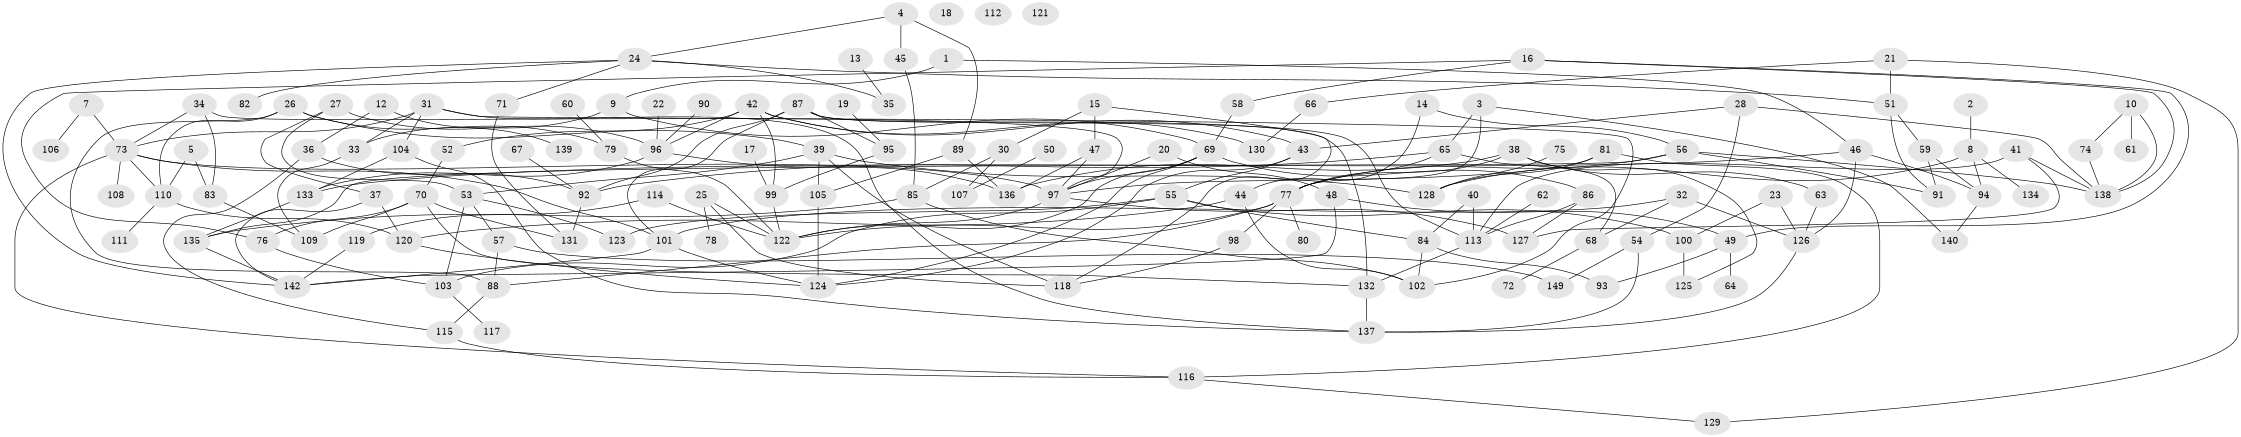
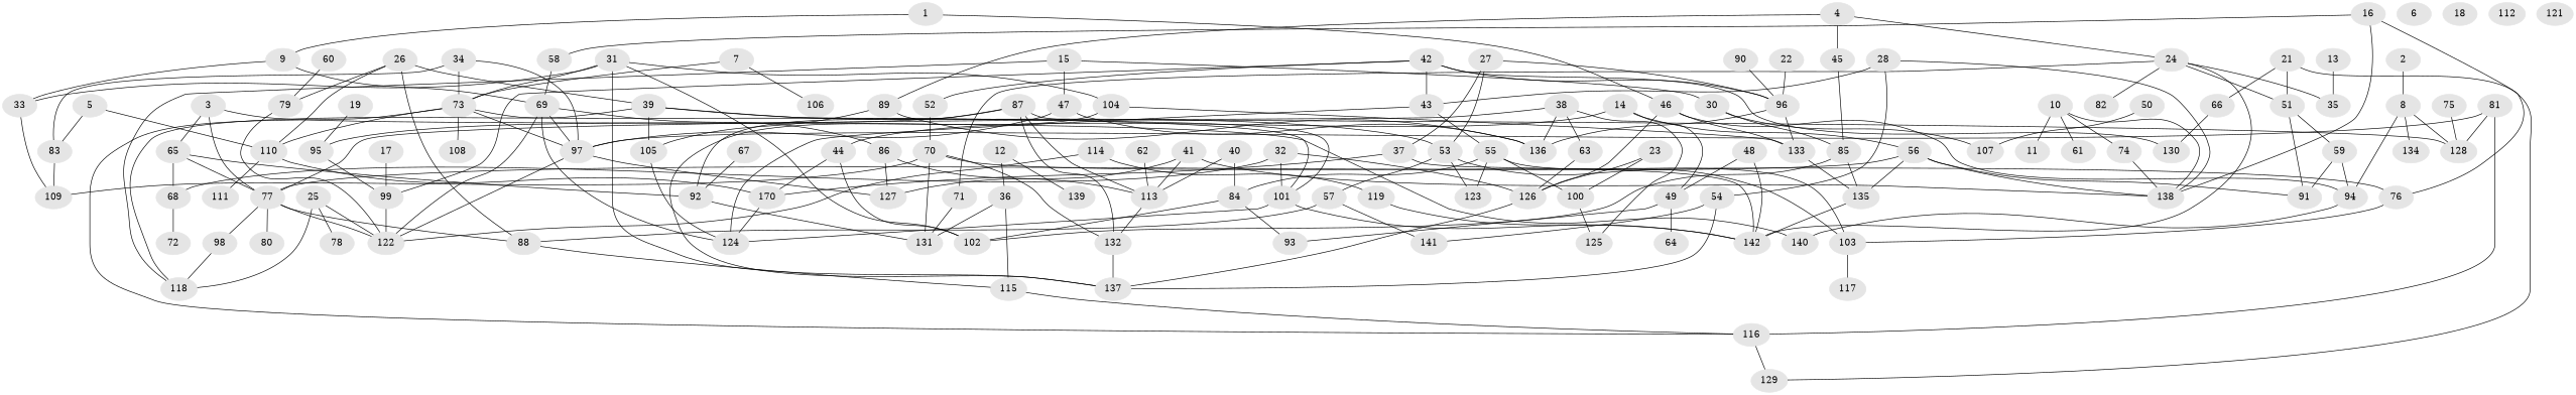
  graph {
    node [color=gray90 style=filled]
    1
    9
    46
    33
    69
    94
    126
    133
    2
    8
    128
    134
    3
    65
    77
    140
    68
    92
    122
    88
    80
    98
    4
    24
    45
    89
    35
    51
    71
    82
    142
    85
    136
    105
    5
    83
    110
    109
-   120
+   120 [label=170]
    111
+   6
    7
    73
    106
    97
    101
    108
    116
    124
    86
    10
+   11
    61
    74
    138
    12
    36
    139
    115
    131
    13
    14
    44
    56
    102
    91
    135
    15
    30
    47
    118
    107
    16
    49
    58
    76
    64
    93
    103
    17
    99
    18
    19
    95
-   20
    48
    127
    21
    66
    129
    59
    130
    22
    96
    23
    100
    125
    137
    25
    78
    26
    39
    79
    53
    27
    37
    57
    123
    28
    43
    54
    55
-   141 [label=149]
+   141
    31
    104
    32
    72
    34
    38
    63
    40
    84
    113
    132
    41
    42
    52
    70
    50
    117
    60
    62
    67
    75
    81
    87
    90
    112
    114
    119
    121
    1 -- 9
    1 -- 46
    9 -- 33
    9 -- 69
    46 -- 94
    46 -- 126
    46 -- 133
    33 -- 109
    69 -- 122
    69 -- 97
    69 -- 124
    69 -- 86
    94 -- 140
    126 -- 137
    133 -- 135
    2 -- 8
    8 -- 94
    8 -- 128
    8 -- 134
    3 -- 65
    3 -- 77
    3 -- 140
    65 -- 77
    65 -- 68
    65 -- 92
    77 -- 122
    77 -- 88
    77 -- 80
    77 -- 98
    68 -- 72
    92 -- 131
    88 -- 115
    98 -- 118
    4 -- 24
    4 -- 45
    4 -- 89
    24 -- 35
    24 -- 51
    24 -- 71
    24 -- 82
    24 -- 142
    45 -- 85
    89 -- 136
    89 -- 105
    51 -- 91
    51 -- 59
    71 -- 131
    85 -- 102
    85 -- 135
    105 -- 124
    5 -- 83
    5 -- 110
    83 -- 109
    110 -- 120
    110 -- 111
    120 -- 124
    7 -- 73
    7 -- 106
    73 -- 110
    73 -- 97
    73 -- 101
    73 -- 108
    73 -- 116
    97 -- 122
    97 -- 127
    101 -- 142
    101 -- 124
    116 -- 129
    86 -- 127
    86 -- 113
+   10 -- 11
    10 -- 61
    10 -- 74
    10 -- 138
    74 -- 138
    12 -- 36
    12 -- 139
    36 -- 115
-   36 -- 92
+   36 -- 131
    115 -- 116
    13 -- 35
    14 -- 44
    14 -- 56
    44 -- 120
    44 -- 102
    56 -- 77
    56 -- 138
    56 -- 91
    56 -- 135
    135 -- 142
    15 -- 30
    15 -- 47
    15 -- 118
    30 -- 85
    30 -- 107
    47 -- 136
    47 -- 97
    16 -- 138
-   16 -- 49
+   14 -- 49
    16 -- 58
    16 -- 76
    49 -- 64
    49 -- 93
    58 -- 69
    76 -- 103
    103 -- 117
    17 -- 99
    99 -- 122
    19 -- 95
    95 -- 99
-   20 -- 97
-   20 -- 48
    48 -- 142
    48 -- 49
    21 -- 51
    21 -- 66
    21 -- 129
    66 -- 130
    59 -- 94
    59 -- 91
    22 -- 96
    96 -- 133
    96 -- 136
    23 -- 126
    23 -- 100
    100 -- 125
    25 -- 122
    25 -- 118
    25 -- 78
    26 -- 88
    26 -- 110
    26 -- 39
    26 -- 79
    39 -- 128
    39 -- 105
    39 -- 118
    39 -- 53
    79 -- 122
    53 -- 103
    53 -- 57
    53 -- 123
    27 -- 96
    27 -- 53
    27 -- 37
    37 -- 142
    37 -- 120
    57 -- 88
    57 -- 141
    28 -- 138
    28 -- 43
    28 -- 54
    43 -- 124
    43 -- 55
    54 -- 137
    54 -- 141
    55 -- 103
    55 -- 100
    55 -- 123
    55 -- 84
    31 -- 33
    31 -- 73
    31 -- 102
    31 -- 137
    31 -- 104
    104 -- 133
    104 -- 137
    32 -- 126
    32 -- 68
    32 -- 101
    34 -- 83
    34 -- 73
    34 -- 97
    38 -- 77
    38 -- 136
    38 -- 125
    38 -- 63
    63 -- 126
    40 -- 84
    40 -- 113
    84 -- 102
    84 -- 93
    113 -- 132
    132 -- 137
    41 -- 138
    41 -- 127
    41 -- 113
    42 -- 99
    42 -- 130
    42 -- 96
    42 -- 43
    42 -- 52
    52 -- 70
    70 -- 109
    70 -- 131
    70 -- 76
    70 -- 132
    50 -- 107
    60 -- 79
    62 -- 113
    67 -- 92
    75 -- 128
    81 -- 128
    81 -- 97
    81 -- 116
    87 -- 92
    87 -- 101
    87 -- 95
    87 -- 113
    87 -- 132
    90 -- 96
    114 -- 122
    114 -- 119
    119 -- 142
  }
